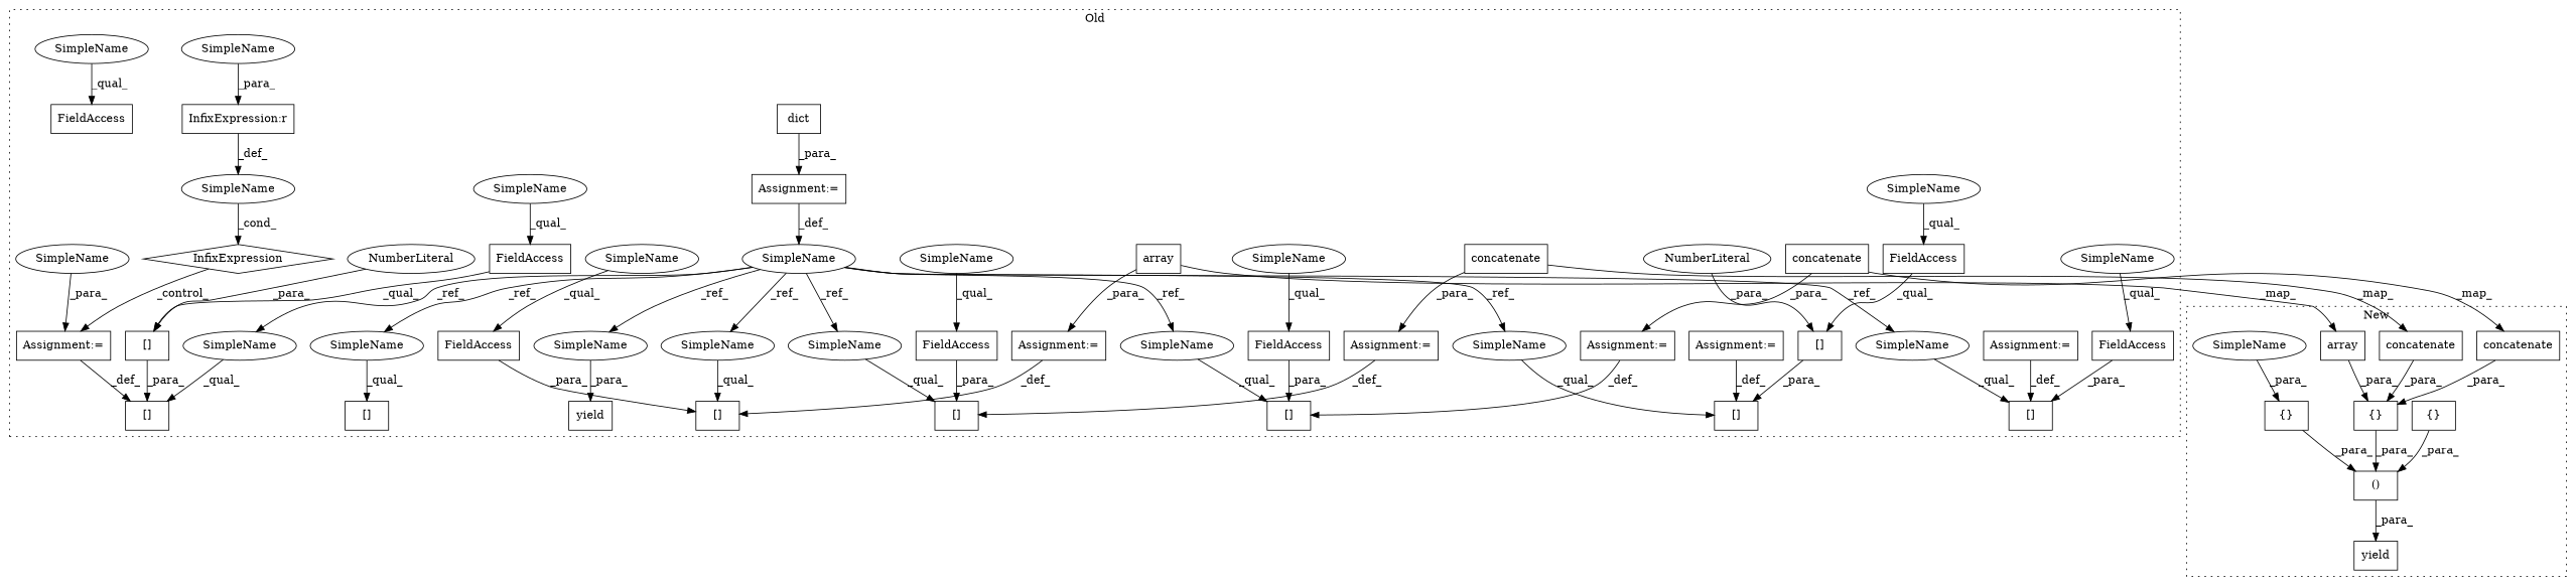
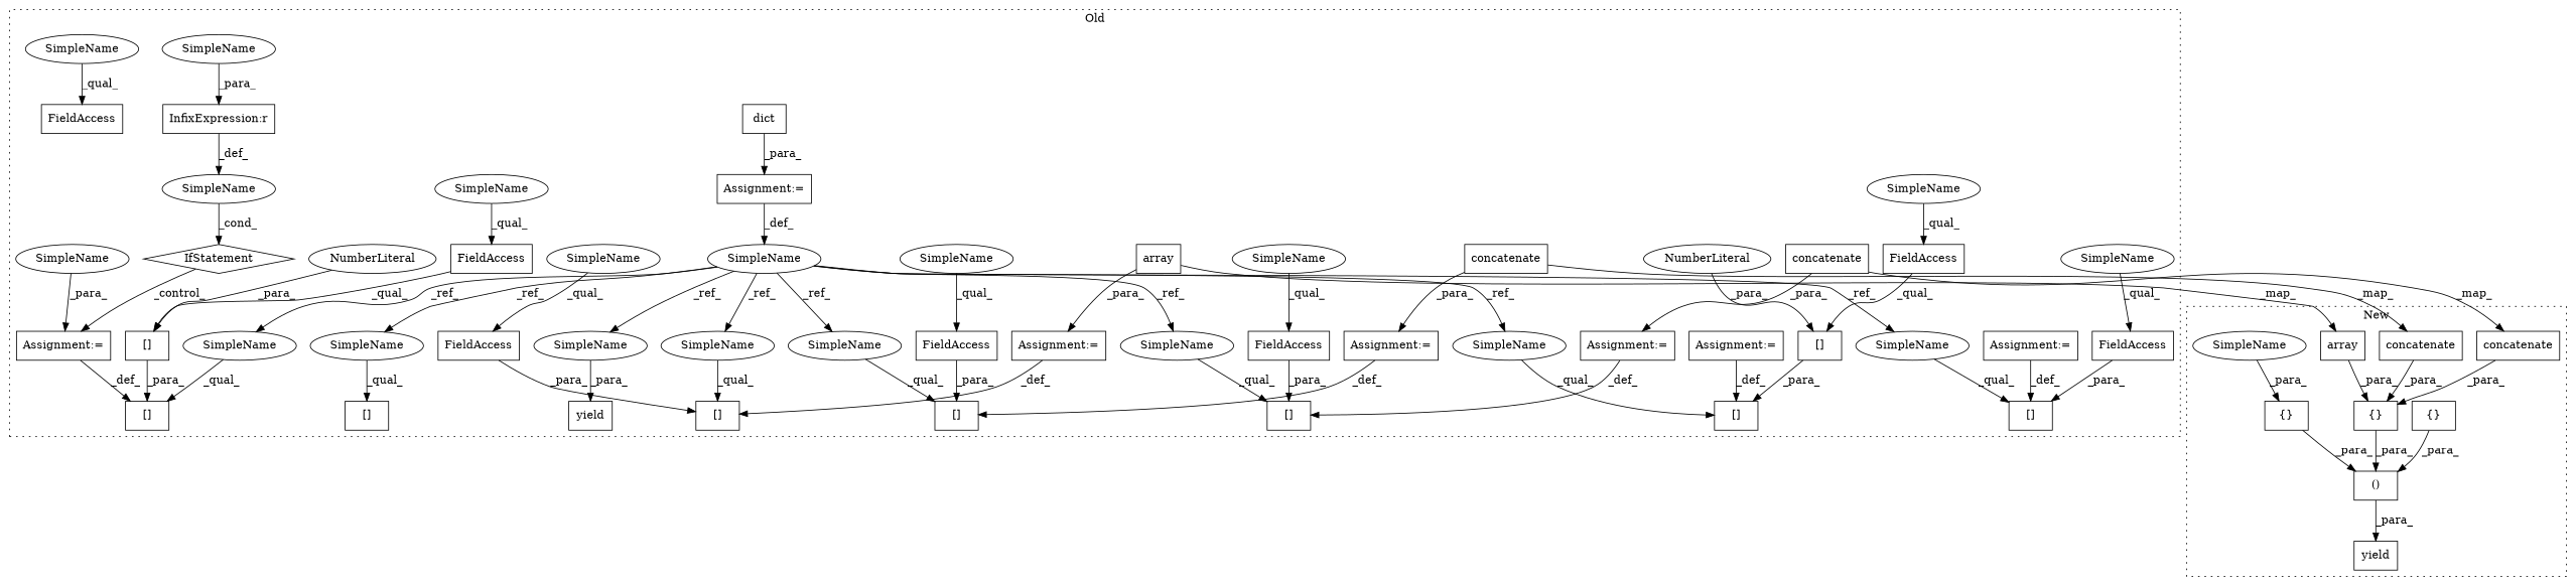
  digraph {
    node [a=42 l=1 s=30019 shape=box]
    n1 [a=32 l=6 label=dict s=29685]
    n2 [a=2 l="10,1" label="[]" s="31014,31042"]
    n3 [a=7 label="Assignment:=" s=29684]
    n4 [l=9 label=SimpleName s=29675 shape=ellipse]
    n5 [a=112 l=7 label=yield s=31216]
    n6 [a=2 l="10,1" label="[]" s="31084,31109"]
    n7 [a=7 label="Assignment:=" s=31110]
    n8 [a=2 l="10,1" label="[]" s="30009,30039"]
    n9 [a=7 label="Assignment:=" s=30040]
    n10 [a=2 l="18,1" label="[]" s="30019,30038"]
    n11 [a=34 label=NumberLiteral s=30037 shape=ellipse]
    n12 [a=27 l=4 label="InfixExpression:r" s=29987]
    n13 [a=22 l=17 label=FieldAccess]
    n14 [a=22 l=11 label=FieldAccess s=29929]
    n15 [label=SimpleName shape=ellipse l="" s=""]
-   n16 [a=25 l="4,2" label=InfixExpression s="29980,29995" shape=diamond]
+   n16 [a=25 l="4,2" label=IfStatement s="29980,29995" shape=diamond]
    n17 [a=22 l=18 label=FieldAccess s=30954]
    n18 [a=2 l="10,1" label="[]" s="29919,29943"]
    n19 [a=22 l=15 label=FieldAccess s=31094]
    n20 [a=2 l="12,1" label="[]" s="29929,29942"]
    n21 [a=34 label=NumberLiteral s=29941 shape=ellipse]
    n22 [a=2 l="10,1" label="[]" s="30944,30972"]
    n23 [a=22 l=18 label=FieldAccess s=31024]
    n24 [a=2 l="10,1" label="[]" s="31144,31171"]
    n25 [a=22 l=17 label=FieldAccess s=31154]
    n26 [a=2 l="10,1" label="[]" s="29779,29803"]
    n27 [a=7 label="Assignment:=" s=31043]
    n28 [a=7 label="Assignment:=" s=29944]
    n29 [a=7 label="Assignment:=" s=30973]
    n30 [a=7 label="Assignment:=" s=31172]
    n31 [a=32 l="12,1" label=concatenate s="31179,31205"]
    n32 [a=32 l="12,1" label=concatenate s="30980,31003"]
    n33 [a=32 l="6,1" label=array s="31117,31133"]
    n34 [a=22 l=11 label=FieldAccess s=29789]
    n35 [l=3 label=SimpleName s=29984 shape=ellipse]
    n36 [l=3 label=SimpleName s=30041 shape=ellipse]
    n37 [l=9 label=SimpleName s=30009 shape=ellipse]
    n38 [l=9 label=SimpleName s=31084 shape=ellipse]
    n39 [l=9 label=SimpleName s=29919 shape=ellipse]
    n40 [l=9 label=SimpleName s=31223 shape=ellipse]
    n41 [l=9 label=SimpleName s=31014 shape=ellipse]
    n42 [l=9 label=SimpleName s=30944 shape=ellipse]
    n43 [l=9 label=SimpleName s=31144 shape=ellipse]
    n44 [l=9 label=SimpleName s=29779 shape=ellipse]
    n45 [l=4 label=SimpleName s=31024 shape=ellipse]
    n46 [l=4 label=SimpleName s=31154 shape=ellipse]
    n47 [l=4 label=SimpleName s=30954 shape=ellipse]
    n48 [l=4 label=SimpleName s=29789 shape=ellipse]
    n49 [l=4 label=SimpleName s=29929 shape=ellipse]
    n50 [l=4 label=SimpleName shape=ellipse]
    n51 [l=4 label=SimpleName s=31094 shape=ellipse]
    n52 [a=112 l=16 label=yield s=27712]
    n53 [a=106 l=60 label="()" s=27728]
    n54 [a=4 l="1,1" label="{}" s="27756,27760"]
    n55 [a=32 l="12,1" label=concatenate s="27664,27690"]
    n56 [a=4 l="1,1" label="{}" s="27783,27787"]
    n57 [a=32 l="12,1" label=concatenate s="27578,27601"]
    n58 [a=4 l="1,1" label="{}" s="27571,27701"]
    n59 [a=32 l="6,1" label=array s="27640,27656"]
    n60 [l=3 label=SimpleName s=27784 shape=ellipse]
    subgraph cluster_1 {
      label=Old
      style=dotted
      n1
      n2
      n3
      n4
      n5
      n6
      n7
      n8
      n9
      n10
      n11
      n12
      n13
      n14
      n15
      n16
      n17
      n18
      n19
      n20
      n21
      n22
      n23
      n24
      n25
      n26
      n27
      n28
      n29
      n30
      n31
      n32
      n33
      n34
      n35
      n36
      n37
      n38
      n39
      n40
      n41
      n42
      n43
      n44
      n45
      n46
      n47
      n48
      n49
      n50
      n51
    }
    subgraph cluster_2 {
      label=New
      style=dotted
      n52
      n53
      n54
      n55
      n56
      n57
      n58
      n59
      n60
    }
    n1 -> n3 [label=_para_]
    n3 -> n4 [label=_def_]
    n4 -> n37 [label=_ref_]
    n4 -> n38 [label=_ref_]
    n4 -> n39 [label=_ref_]
    n4 -> n40 [label=_ref_]
    n4 -> n41 [label=_ref_]
    n4 -> n42 [label=_ref_]
    n4 -> n43 [label=_ref_]
    n4 -> n44 [label=_ref_]
    n7 -> n6 [label=_def_]
    n9 -> n8 [label=_def_]
    n10 -> n8 [label=_para_]
    n11 -> n10 [label=_para_]
    n12 -> n15 [label=_def_]
    n13 -> n10 [label=_qual_]
    n14 -> n20 [label=_qual_]
    n15 -> n16 [label=_cond_]
    n16 -> n9 [label=_control_]
    n17 -> n22 [label=_para_]
    n19 -> n6 [label=_para_]
    n20 -> n18 [label=_para_]
    n21 -> n20 [label=_para_]
    n23 -> n2 [label=_para_]
    n25 -> n24 [label=_para_]
    n27 -> n2 [label=_def_]
    n28 -> n18 [label=_def_]
    n29 -> n22 [label=_def_]
    n30 -> n24 [label=_def_]
    n31 -> n30 [label=_para_]
    n31 -> n55 [label=_map_]
    n32 -> n29 [label=_para_]
    n32 -> n57 [label=_map_]
    n33 -> n7 [label=_para_]
    n33 -> n59 [label=_map_]
    n35 -> n12 [label=_para_]
    n36 -> n9 [label=_para_]
    n37 -> n8 [label=_qual_]
    n38 -> n6 [label=_qual_]
    n39 -> n18 [label=_qual_]
    n40 -> n5 [label=_para_]
    n41 -> n2 [label=_qual_]
    n42 -> n22 [label=_qual_]
    n43 -> n24 [label=_qual_]
    n44 -> n26 [label=_qual_]
    n45 -> n23 [label=_qual_]
    n46 -> n25 [label=_qual_]
    n47 -> n17 [label=_qual_]
    n48 -> n34 [label=_qual_]
    n49 -> n14 [label=_qual_]
    n50 -> n13 [label=_qual_]
    n51 -> n19 [label=_qual_]
    n53 -> n52 [label=_para_]
    n54 -> n53 [label=_para_]
    n55 -> n58 [label=_para_]
    n56 -> n53 [label=_para_]
    n57 -> n58 [label=_para_]
    n58 -> n53 [label=_para_]
    n59 -> n58 [label=_para_]
    n60 -> n56 [label=_para_]
  }
